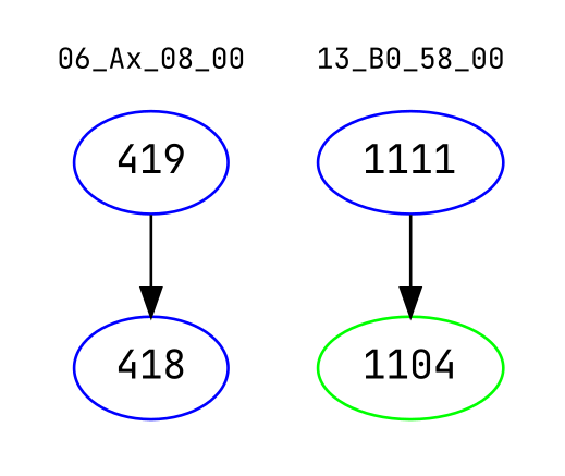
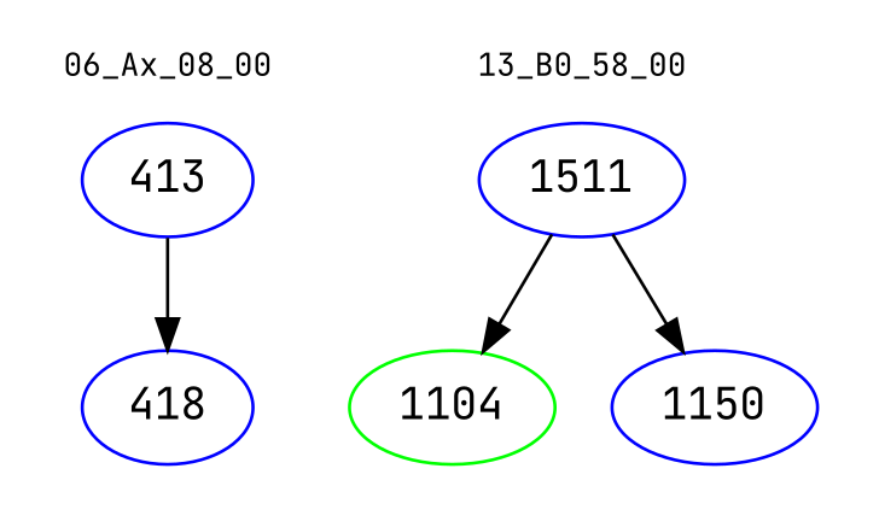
  digraph {
    fontname="JetBrains Mono"
    node [color=blue fontname="JetBrains Mono"]
    edge [color=black fontname="JetBrains Mono"]
-   n1 [label=419]
+   n1 [label=413]
    n2 [label=418]
-   n3 [label=1111]
+   n3 [label=1511]
    n4 [color=green label=1104]
+   n5 [label=1150]
    subgraph cluster_1 {
      color=white
      fontsize=10
      label="06_Ax_08_00"
      n1
      n2
    }
    subgraph cluster_2 {
      color=white
      fontsize=10
      label="13_B0_58_00"
      n3
      n4
+     n5
    }
    n1 -> n2
    n3 -> n4
+   n3 -> n5
  }
